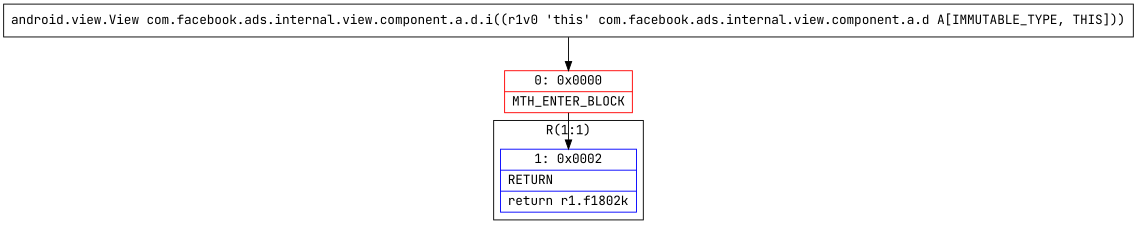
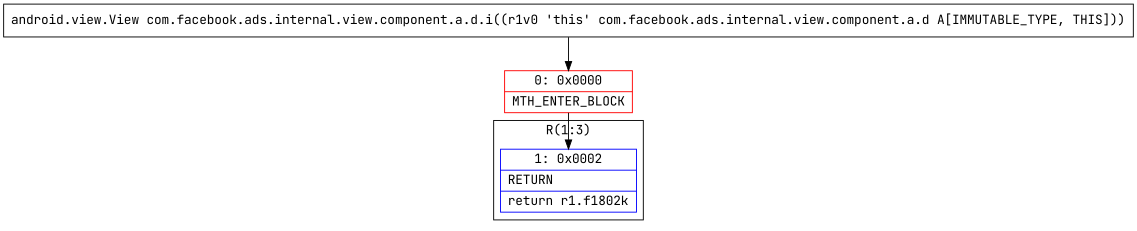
  digraph {
    fontname="JetBrains Mono"
    node [shape=record fontname="JetBrains Mono"]
    edge [fontname="JetBrains Mono"]
    n1 [color=blue label="{1\:\ 0x0002|RETURN\l|return r1.f1802k\l}"]
    n2 [color=red label="{0\:\ 0x0000|MTH_ENTER_BLOCK\l}"]
    n3 [label="{android.view.View com.facebook.ads.internal.view.component.a.d.i((r1v0 'this' com.facebook.ads.internal.view.component.a.d A[IMMUTABLE_TYPE, THIS])) }"]
    subgraph cluster_1 {
-     label="R(1:1)"
+     label="R(1:3)"
      n1
    }
    n2 -> n1
    n3 -> n2
  }
